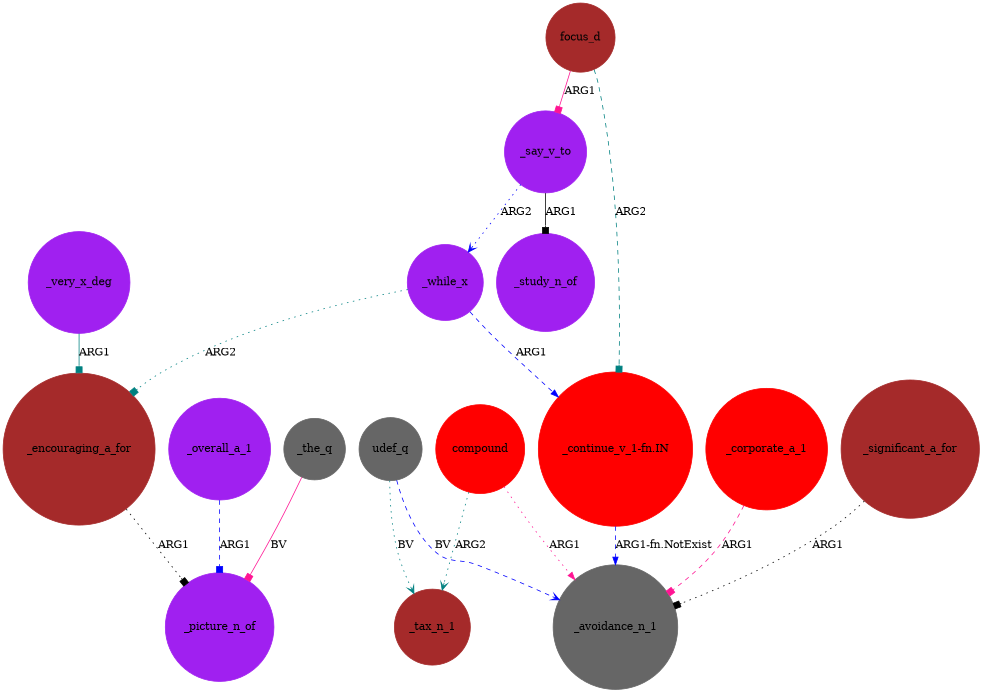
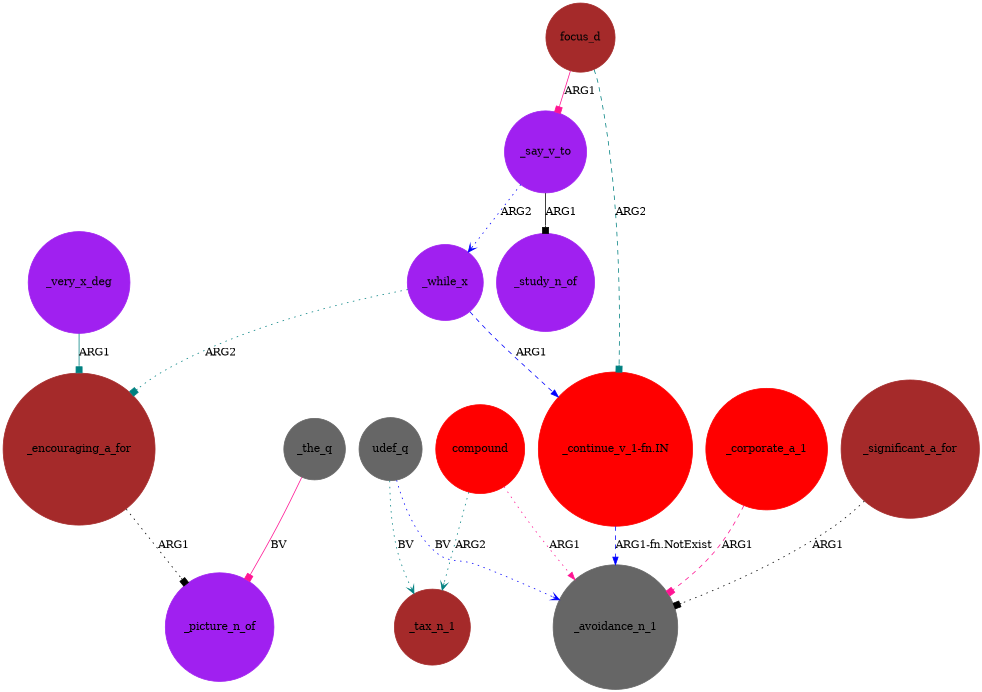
  digraph {
    node [color=purple shape=circle style=filled]
    edge [arrowhead=box color=teal style=dotted]
    _encouraging_a_for [color=brown]
    _very_x_deg
    _picture_n_of
    udef_q [color=gray40]
    _tax_n_1 [color=brown]
    _avoidance_n_1 [color=gray40]
    "_continue_v_1-fn.IN" [color=red]
-   _overall_a_1
    _the_q [color=gray40]
    _corporate_a_1 [color=red]
    compound [color=red]
    _say_v_to
    _study_n_of
    _while_x
    focus_d [color=brown]
    _significant_a_for [color=brown]
    _encouraging_a_for -> _picture_n_of [color=black label=ARG1]
    _very_x_deg -> _encouraging_a_for [label=ARG1 style=solid]
    udef_q -> _tax_n_1 [arrowhead=vee label=BV]
-   udef_q -> _avoidance_n_1 [arrowhead=vee color=blue label=BV style=dashed]
+   udef_q -> _avoidance_n_1 [arrowhead=vee color=blue label=BV]
    "_continue_v_1-fn.IN" -> _avoidance_n_1 [arrowhead=normal color=blue label="ARG1-fn.NotExist" style=dashed]
-   _overall_a_1 -> _picture_n_of [color=blue label=ARG1 style=dashed]
    _the_q -> _picture_n_of [color=deeppink label=BV style=solid]
    _corporate_a_1 -> _avoidance_n_1 [color=deeppink label=ARG1 style=dashed]
    compound -> _tax_n_1 [arrowhead=vee label=ARG2]
    compound -> _avoidance_n_1 [arrowhead=normal color=deeppink label=ARG1]
    _say_v_to -> _study_n_of [color=black label=ARG1 style=solid]
    _say_v_to -> _while_x [arrowhead=vee color=blue label=ARG2]
    _while_x -> _encouraging_a_for [label=ARG2]
    _while_x -> "_continue_v_1-fn.IN" [arrowhead=normal color=blue label=ARG1 style=dashed]
    focus_d -> "_continue_v_1-fn.IN" [label=ARG2 style=dashed]
    focus_d -> _say_v_to [color=deeppink label=ARG1 style=solid]
    _significant_a_for -> _avoidance_n_1 [color=black label=ARG1]
  }
